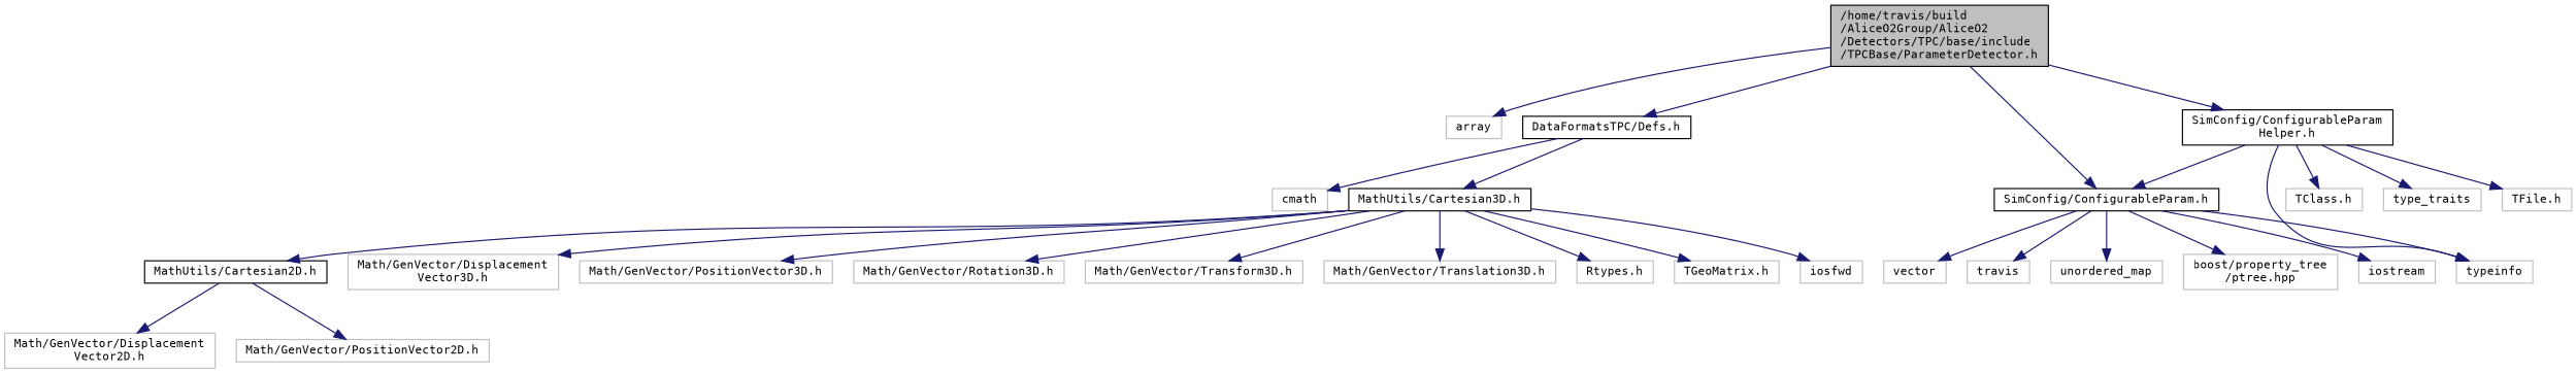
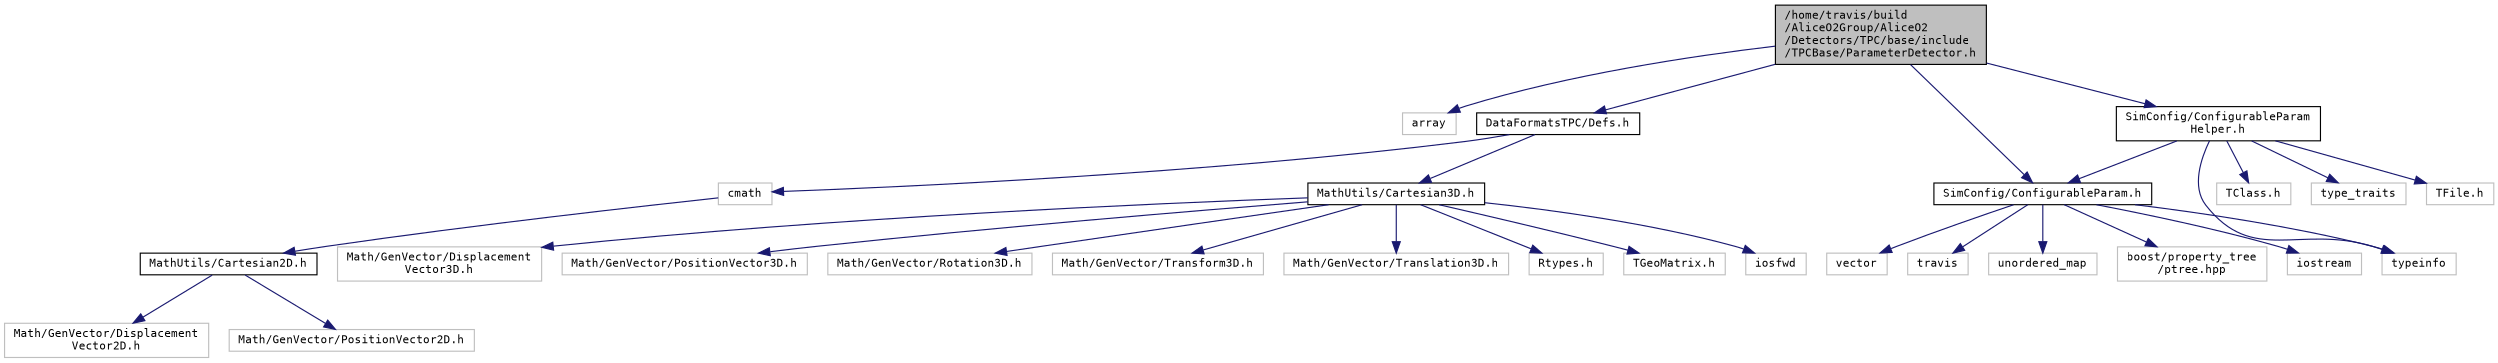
  digraph {
    fontname="DejaVu Sans Mono"
    node [color=grey75 fontname="DejaVu Sans Mono" fontsize=10 shape=record]
    edge [color=midnightblue fontname="DejaVu Sans Mono" fontsize=10 labelfontname=Helvetica labelfontsize=10 style=solid]
    n1 [color=black fillcolor=grey75 fontcolor=black height=0.2 label="/home/travis/build\l/AliceO2Group/AliceO2\l/Detectors/TPC/base/include\l/TPCBase/ParameterDetector.h" style=filled width=0.4]
    n2 [height=0.2 label=array width=0.4]
    n3 [color=black height=0.2 label="DataFormatsTPC/Defs.h" width=0.4]
    n4 [color=black height=0.2 label="SimConfig/ConfigurableParam.h" width=0.4]
    n5 [color=black height=0.2 label="SimConfig/ConfigurableParam\lHelper.h" width=0.4]
    n6 [height=0.2 label=cmath width=0.4]
    n7 [color=black height=0.2 label="MathUtils/Cartesian3D.h" width=0.4]
    n8 [height=0.2 label=vector width=0.4]
    n9 [height=0.2 label=travis width=0.4]
    n10 [height=0.2 label=unordered_map width=0.4]
    n11 [height=0.2 label="boost/property_tree\l/ptree.hpp" width=0.4]
    n12 [height=0.2 label=typeinfo width=0.4]
    n13 [height=0.2 label=iostream width=0.4]
    n14 [height=0.2 label="TClass.h" width=0.4]
    n15 [height=0.2 label=type_traits width=0.4]
    n16 [height=0.2 label="TFile.h" width=0.4]
    n17 [color=black height=0.2 label="MathUtils/Cartesian2D.h" width=0.4]
    n18 [height=0.2 label="Math/GenVector/Displacement\lVector2D.h" width=0.4]
    n19 [height=0.2 label="Math/GenVector/PositionVector2D.h" width=0.4]
    n20 [height=0.2 label="Math/GenVector/Displacement\lVector3D.h" width=0.4]
    n21 [height=0.2 label="Math/GenVector/PositionVector3D.h" width=0.4]
    n22 [height=0.2 label="Math/GenVector/Rotation3D.h" width=0.4]
    n23 [height=0.2 label="Math/GenVector/Transform3D.h" width=0.4]
    n24 [height=0.2 label="Math/GenVector/Translation3D.h" width=0.4]
    n25 [height=0.2 label="Rtypes.h" width=0.4]
    n26 [height=0.2 label="TGeoMatrix.h" width=0.4]
    n27 [height=0.2 label=iosfwd width=0.4]
    n1 -> n2
    n1 -> n3
    n1 -> n4
    n1 -> n5
    n3 -> n6
    n3 -> n7
    n4 -> n8
    n4 -> n9
    n4 -> n10
    n4 -> n11
    n4 -> n12
    n4 -> n13
    n5 -> n4
    n5 -> n12
    n5 -> n14
    n5 -> n15
    n5 -> n16
-   n7 -> n17
+   n6 -> n17
    n7 -> n20
    n7 -> n21
    n7 -> n22
    n7 -> n23
    n7 -> n24
    n7 -> n25
    n7 -> n26
    n7 -> n27
    n17 -> n18
    n17 -> n19
  }
